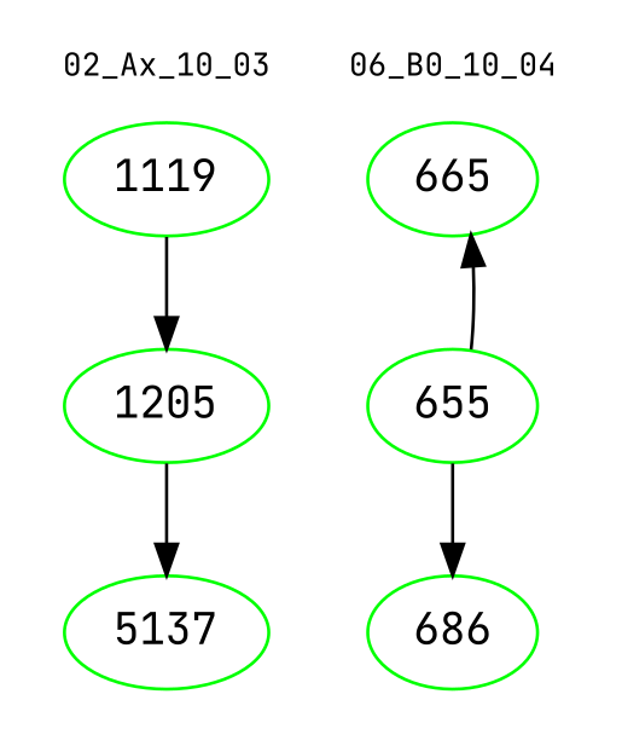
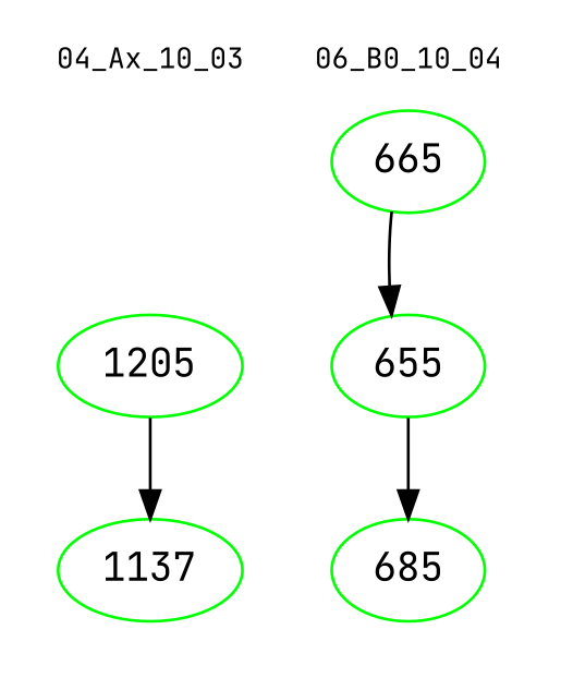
  digraph {
    fontname="JetBrains Mono"
    node [color=green fontname="JetBrains Mono"]
    edge [color=black fontname="JetBrains Mono"]
-   n1 [label=1119]
    n2 [label=1205]
-   n3 [label=5137]
+   n3 [label=1137]
    n4 [label=665]
    n5 [label=655]
-   n6 [label=686]
+   n6 [label=685]
    subgraph cluster_1 {
      color=white
      fontsize=10
-     label="02_Ax_10_03"
-     n1
+     label="04_Ax_10_03"
      n2
      n3
    }
    subgraph cluster_2 {
      color=white
      fontsize=10
      label="06_B0_10_04"
      n4
      n5
      n6
    }
-   n1 -> n2
    n2 -> n3
-   n5 -> n4
+   n4 -> n5
    n5 -> n6
  }
